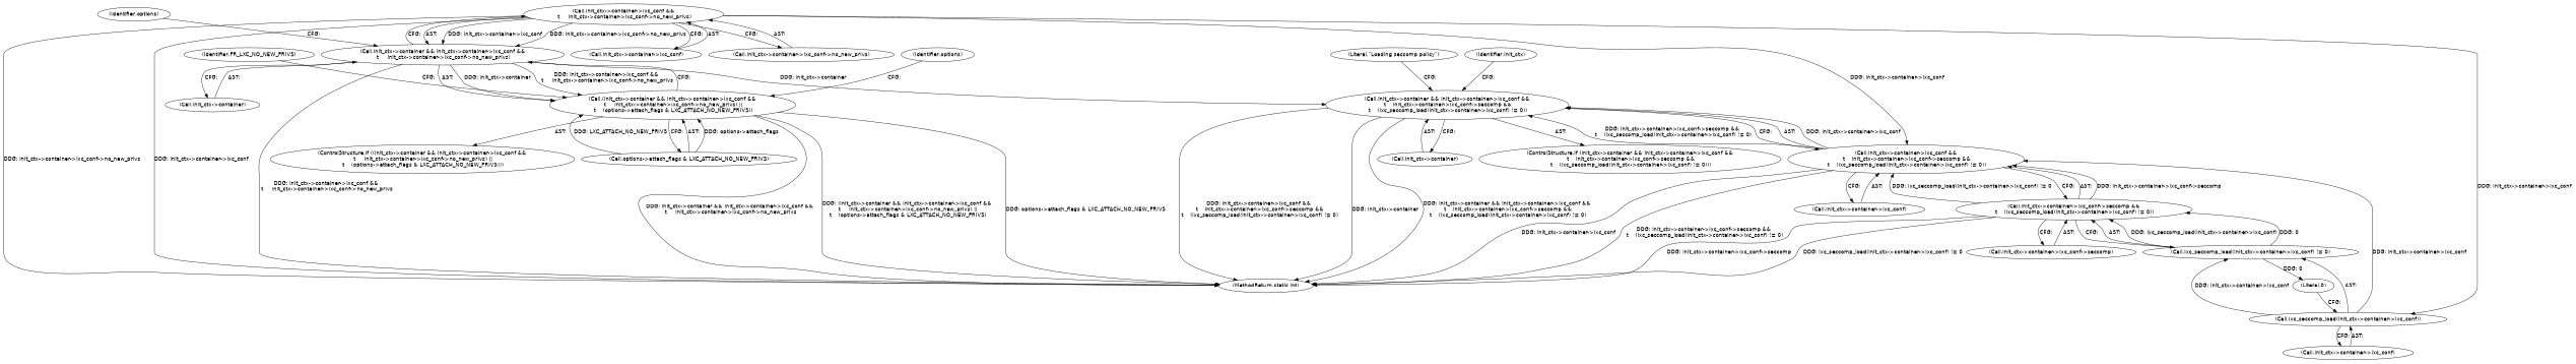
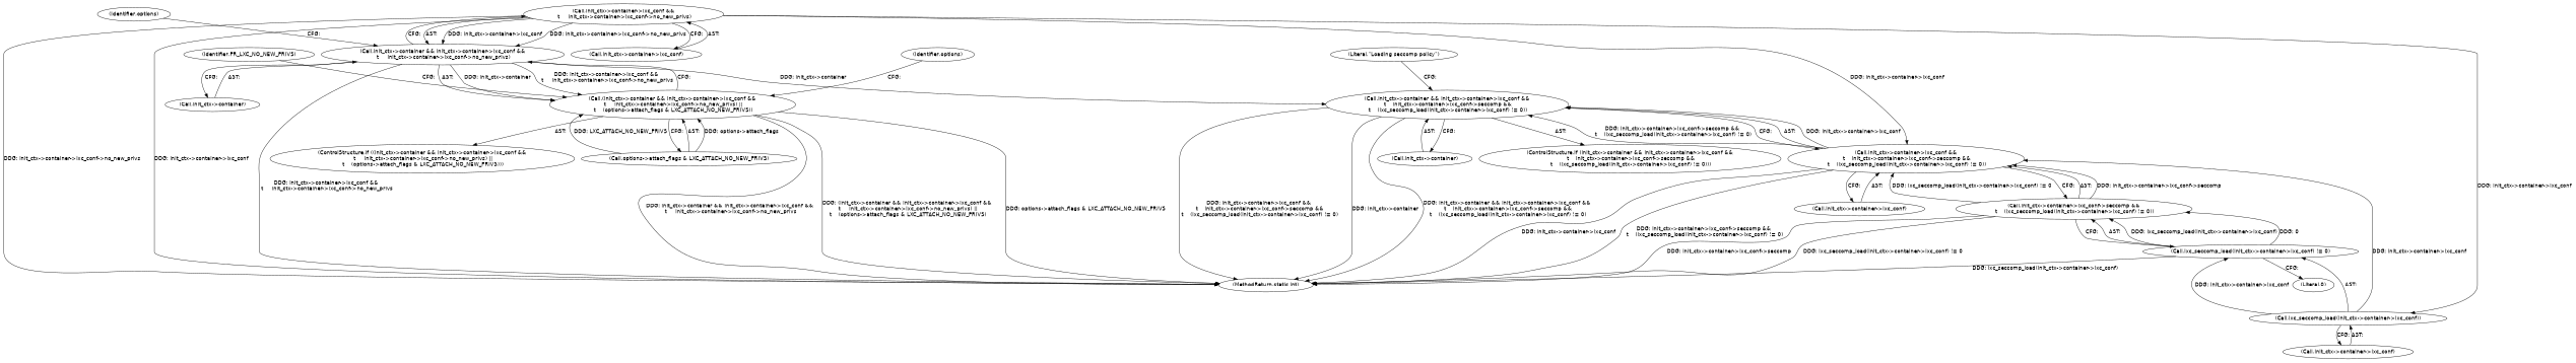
  digraph {
    fontname="DejaVu Sans"
    node [fontname="DejaVu Sans"]
    edge [fontname="DejaVu Sans"]
    n1 [label="(Call,init_ctx->container->lxc_conf &&\n \t     init_ctx->container->lxc_conf->no_new_privs)"]
    n2 [label="(Call,init_ctx->container && init_ctx->container->lxc_conf &&\n \t     init_ctx->container->lxc_conf->no_new_privs)"]
    n3 [label="(Call,init_ctx->container->lxc_conf &&\n \t    init_ctx->container->lxc_conf->seccomp &&\n \t    (lxc_seccomp_load(init_ctx->container->lxc_conf) != 0))"]
    n4 [label="(Call,lxc_seccomp_load(init_ctx->container->lxc_conf))"]
    n5 [label="(MethodReturn,static int)"]
    n6 [label="(Call,init_ctx->container->lxc_conf)"]
-   n7 [label="(Call,init_ctx->container->lxc_conf->no_new_privs)"]
    n8 [label="(Call,(init_ctx->container && init_ctx->container->lxc_conf &&\n \t     init_ctx->container->lxc_conf->no_new_privs) ||\n \t    (options->attach_flags & LXC_ATTACH_NO_NEW_PRIVS))"]
    n9 [label="(Call,init_ctx->container && init_ctx->container->lxc_conf &&\n \t    init_ctx->container->lxc_conf->seccomp &&\n \t    (lxc_seccomp_load(init_ctx->container->lxc_conf) != 0))"]
    n10 [label="(Call,init_ctx->container)"]
    n11 [label="(Call,init_ctx->container->lxc_conf->seccomp &&\n \t    (lxc_seccomp_load(init_ctx->container->lxc_conf) != 0))"]
    n12 [label="(Call,init_ctx->container->lxc_conf)"]
    n13 [label="(Call,lxc_seccomp_load(init_ctx->container->lxc_conf) != 0)"]
    n14 [label="(Call,init_ctx->container->lxc_conf)"]
    n15 [label="(ControlStructure,if ((init_ctx->container && init_ctx->container->lxc_conf &&\n \t     init_ctx->container->lxc_conf->no_new_privs) ||\n \t    (options->attach_flags & LXC_ATTACH_NO_NEW_PRIVS)))"]
    n16 [label="(Call,options->attach_flags & LXC_ATTACH_NO_NEW_PRIVS)"]
    n17 [label="(Call,init_ctx->container)"]
    n18 [label="(ControlStructure,if (init_ctx->container && init_ctx->container->lxc_conf &&\n \t    init_ctx->container->lxc_conf->seccomp &&\n \t    (lxc_seccomp_load(init_ctx->container->lxc_conf) != 0)))"]
-   n19 [label="(Call,init_ctx->container->lxc_conf->seccomp)"]
    n20 [label="(Literal,0)"]
    n21 [label="(Literal,\"Loading seccomp policy\")"]
    n22 [label="(Identifier,PR_LXC_NO_NEW_PRIVS)"]
    n23 [label="(Identifier,options)"]
-   n24 [label="(Identifier,init_ctx)"]
    n25 [label="(Identifier,options)"]
    n1 -> n2 [label="AST: "]
    n1 -> n2 [label="DDG: init_ctx->container->lxc_conf"]
    n1 -> n2 [label="DDG: init_ctx->container->lxc_conf->no_new_privs"]
    n1 -> n3 [label="DDG: init_ctx->container->lxc_conf"]
    n1 -> n4 [label="DDG: init_ctx->container->lxc_conf"]
    n1 -> n5 [label="DDG: init_ctx->container->lxc_conf->no_new_privs"]
    n1 -> n5 [label="DDG: init_ctx->container->lxc_conf"]
    n1 -> n6 [label="CFG: "]
-   n1 -> n7 [label="CFG: "]
    n2 -> n1 [label="CFG: "]
    n2 -> n5 [label="DDG: init_ctx->container->lxc_conf &&\n \t     init_ctx->container->lxc_conf->no_new_privs"]
    n2 -> n8 [label="AST: "]
    n2 -> n8 [label="DDG: init_ctx->container"]
    n2 -> n8 [label="DDG: init_ctx->container->lxc_conf &&\n \t     init_ctx->container->lxc_conf->no_new_privs"]
    n2 -> n9 [label="DDG: init_ctx->container"]
    n2 -> n10 [label="CFG: "]
    n3 -> n5 [label="DDG: init_ctx->container->lxc_conf->seccomp &&\n \t    (lxc_seccomp_load(init_ctx->container->lxc_conf) != 0)"]
    n3 -> n5 [label="DDG: init_ctx->container->lxc_conf"]
    n3 -> n9 [label="AST: "]
    n3 -> n9 [label="DDG: init_ctx->container->lxc_conf"]
    n3 -> n9 [label="DDG: init_ctx->container->lxc_conf->seccomp &&\n \t    (lxc_seccomp_load(init_ctx->container->lxc_conf) != 0)"]
    n3 -> n11 [label="CFG: "]
    n3 -> n12 [label="CFG: "]
    n4 -> n3 [label="DDG: init_ctx->container->lxc_conf"]
    n4 -> n13 [label="AST: "]
    n4 -> n13 [label="DDG: init_ctx->container->lxc_conf"]
    n4 -> n14 [label="CFG: "]
    n6 -> n1 [label="AST: "]
-   n7 -> n1 [label="AST: "]
    n8 -> n2 [label="CFG: "]
    n8 -> n5 [label="DDG: options->attach_flags & LXC_ATTACH_NO_NEW_PRIVS"]
    n8 -> n5 [label="DDG: init_ctx->container && init_ctx->container->lxc_conf &&\n \t     init_ctx->container->lxc_conf->no_new_privs"]
    n8 -> n5 [label="DDG: (init_ctx->container && init_ctx->container->lxc_conf &&\n \t     init_ctx->container->lxc_conf->no_new_privs) ||\n \t    (options->attach_flags & LXC_ATTACH_NO_NEW_PRIVS)"]
    n8 -> n15 [label="AST: "]
    n8 -> n16 [label="CFG: "]
    n9 -> n3 [label="CFG: "]
    n9 -> n5 [label="DDG: init_ctx->container"]
    n9 -> n5 [label="DDG: init_ctx->container && init_ctx->container->lxc_conf &&\n \t    init_ctx->container->lxc_conf->seccomp &&\n \t    (lxc_seccomp_load(init_ctx->container->lxc_conf) != 0)"]
    n9 -> n5 [label="DDG: init_ctx->container->lxc_conf &&\n \t    init_ctx->container->lxc_conf->seccomp &&\n \t    (lxc_seccomp_load(init_ctx->container->lxc_conf) != 0)"]
    n9 -> n17 [label="CFG: "]
    n9 -> n18 [label="AST: "]
    n10 -> n2 [label="AST: "]
    n11 -> n3 [label="AST: "]
    n11 -> n3 [label="DDG: init_ctx->container->lxc_conf->seccomp"]
    n11 -> n3 [label="DDG: lxc_seccomp_load(init_ctx->container->lxc_conf) != 0"]
    n11 -> n5 [label="DDG: init_ctx->container->lxc_conf->seccomp"]
    n11 -> n5 [label="DDG: lxc_seccomp_load(init_ctx->container->lxc_conf) != 0"]
    n11 -> n13 [label="CFG: "]
-   n11 -> n19 [label="CFG: "]
    n12 -> n3 [label="AST: "]
+   n13 -> n5 [label="DDG: lxc_seccomp_load(init_ctx->container->lxc_conf)"]
    n13 -> n11 [label="AST: "]
    n13 -> n11 [label="DDG: lxc_seccomp_load(init_ctx->container->lxc_conf)"]
    n13 -> n11 [label="DDG: 0"]
-   n13 -> n20 [label="DDG: 0"]
+   n13 -> n20 [label="CFG: "]
    n14 -> n4 [label="AST: "]
    n16 -> n8 [label="AST: "]
    n16 -> n8 [label="DDG: options->attach_flags"]
    n16 -> n8 [label="DDG: LXC_ATTACH_NO_NEW_PRIVS"]
    n17 -> n9 [label="AST: "]
-   n19 -> n11 [label="AST: "]
-   n20 -> n4 [label="CFG: "]
    n21 -> n9 [label="CFG: "]
    n22 -> n8 [label="CFG: "]
    n23 -> n8 [label="CFG: "]
-   n24 -> n9 [label="CFG: "]
    n25 -> n2 [label="CFG: "]
  }
